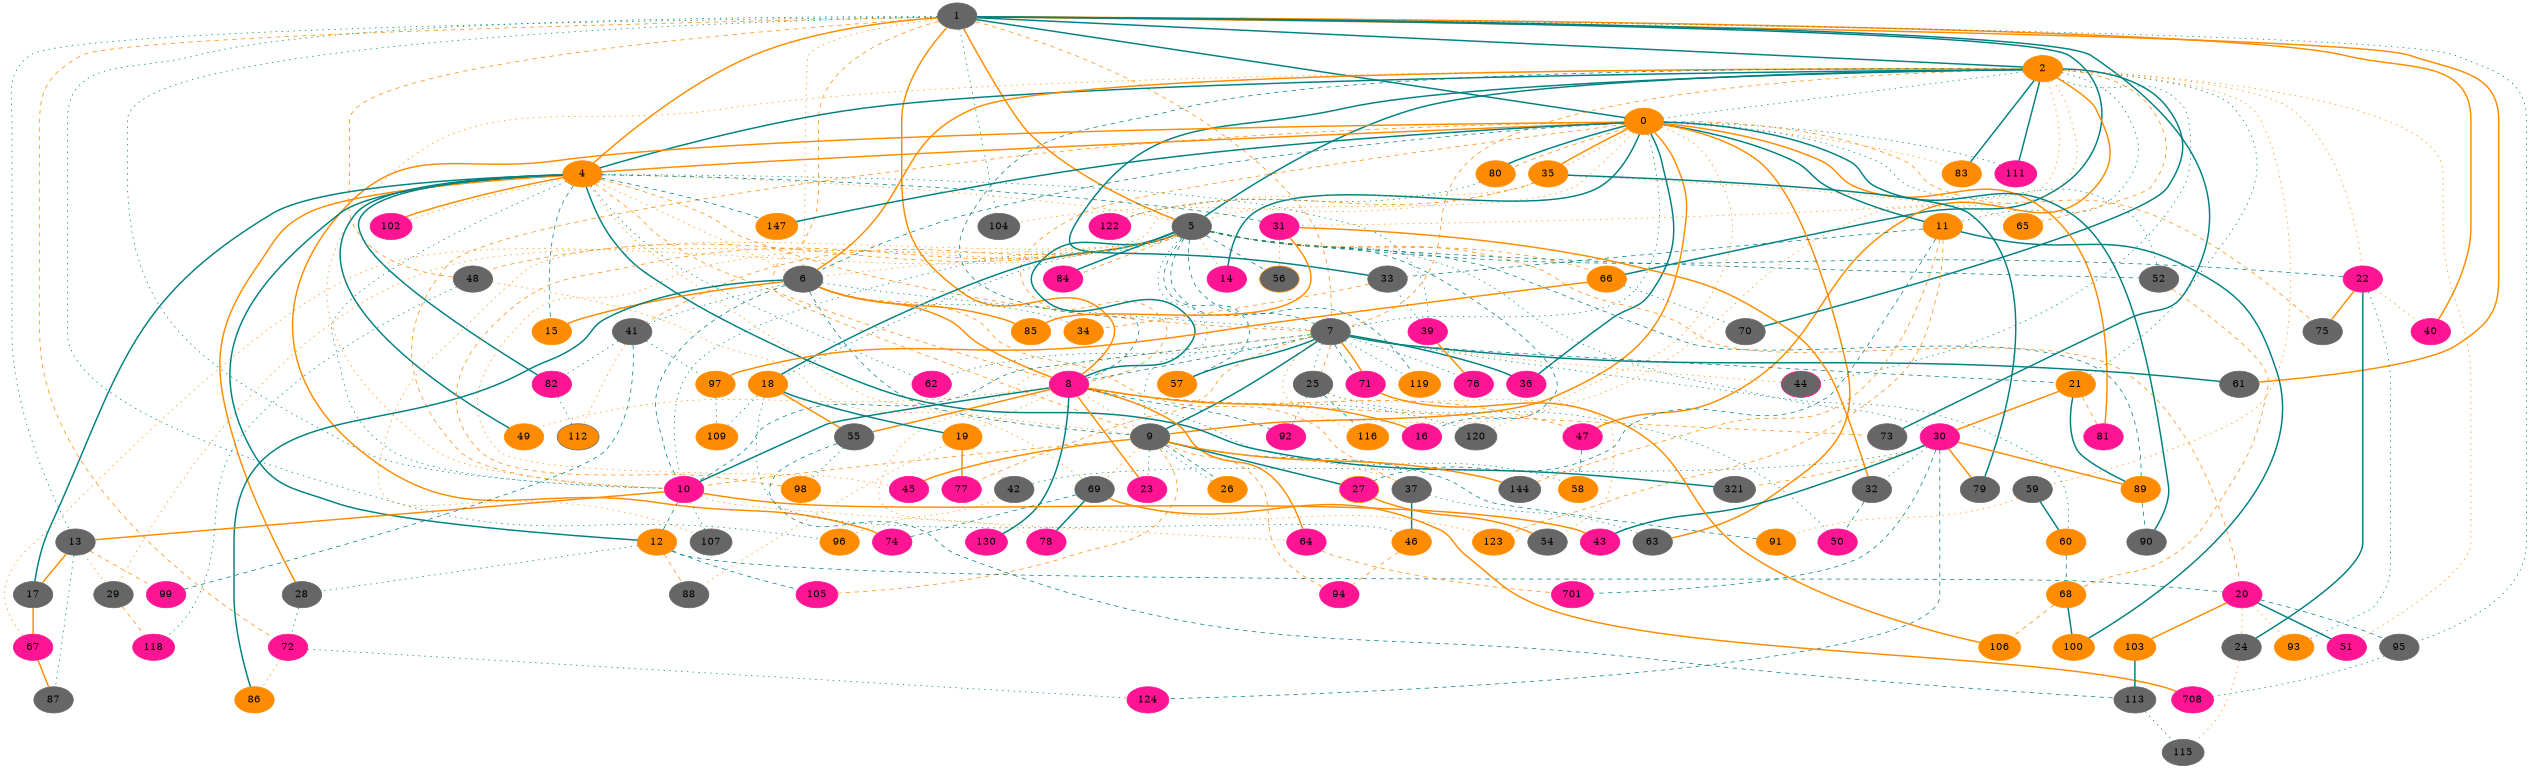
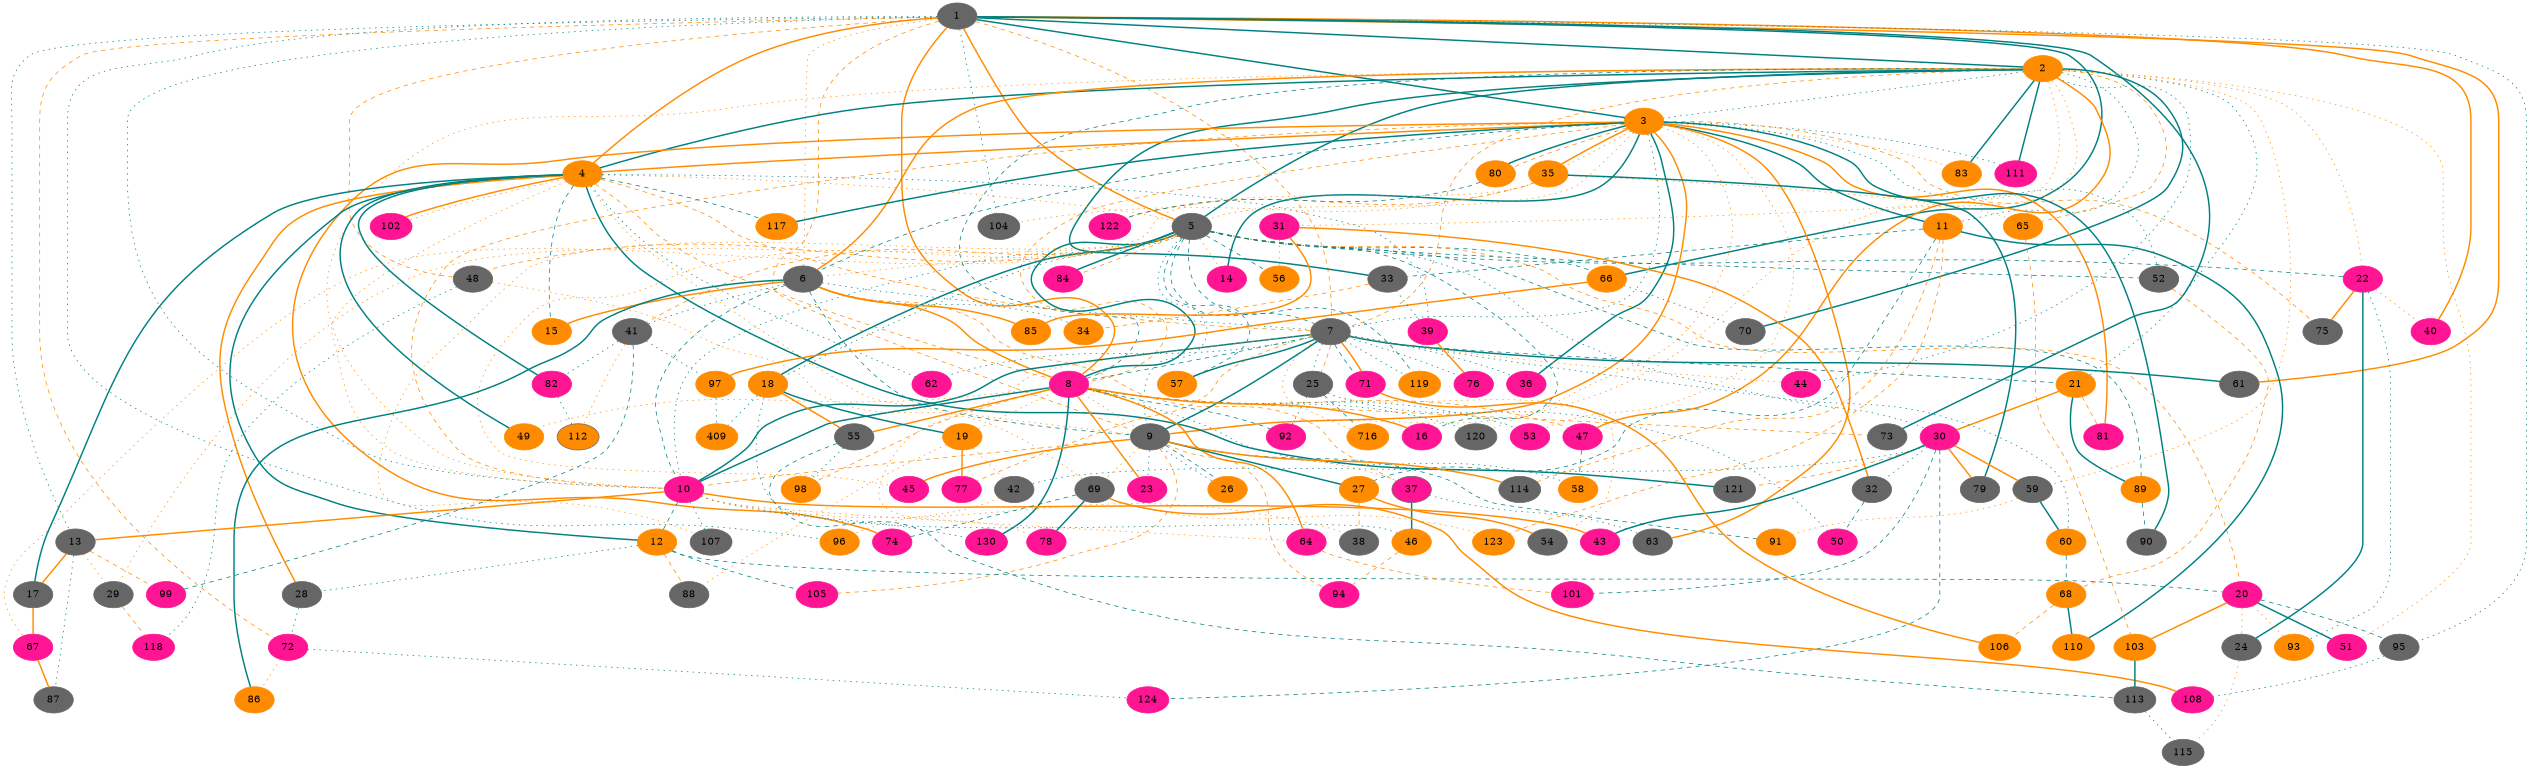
  graph {
    node [color=deeppink style=filled]
    edge [color=teal style=dotted]
    1 [color=gray40]
    2 [color=darkorange]
-   3 [color=darkorange label=0]
+   3 [color=darkorange]
    4 [color=darkorange]
    5 [color=gray40]
    6 [color=gray40]
    7 [color=gray40]
    8
    9 [color=gray40]
    10
    13 [color=gray40]
    40
    48 [color=gray40]
    61 [color=gray40]
    66 [color=darkorange]
    72
    73 [color=gray40]
    95 [color=gray40]
    96 [color=darkorange]
    104 [color=gray40]
    11 [color=darkorange]
    21 [color=darkorange]
    22
    31
    33 [color=gray40]
-   44 [fillcolor=gray40]
+   44
    47
    51
    59 [color=gray40]
    65 [color=darkorange]
    70 [color=gray40]
    83 [color=darkorange]
    111
    14
    35 [color=darkorange]
    36
    52 [color=gray40]
+   53
    63 [color=gray40]
    74
    75 [color=gray40]
    80 [color=darkorange]
    81
    90 [color=gray40]
-   117 [color=darkorange label=147]
+   117 [color=darkorange]
    120 [color=gray40]
    12 [color=darkorange]
    15 [color=darkorange]
    17 [color=gray40]
    28 [color=gray40]
    39
    49 [color=darkorange]
    62
    82
    102
-   121 [color=gray40 label=321]
+   121 [color=gray40]
    16
    18 [color=darkorange]
    20
    29 [color=gray40]
    30
    41 [color=gray40]
    45
-   56 [color=darkorange fillcolor=gray40]
+   56 [color=darkorange]
    57 [color=darkorange]
    84
    89 [color=darkorange]
    98 [color=darkorange]
    107 [color=gray40]
    119 [color=darkorange]
    34 [color=darkorange]
-   37 [color=gray40]
+   37 [color=gray40 fillcolor=deeppink]
    85 [color=darkorange]
    86 [color=darkorange]
    25 [color=gray40]
    60 [color=darkorange]
    71
    76
    77
    78
-   116 [color=darkorange]
+   116 [color=darkorange label=716]
    19 [color=darkorange]
    23
    55 [color=gray40]
    58 [color=darkorange]
    64
    92
    n88 [label=130]
    26 [color=darkorange]
-   27 [color=darkorange fillcolor=deeppink]
+   27 [color=darkorange]
    69 [color=gray40]
    91 [color=darkorange]
    94
    105
-   114 [color=gray40 label=144]
+   114 [color=gray40]
+   38 [color=gray40]
    43
    87 [color=gray40]
    99
    118
    97 [color=darkorange]
    124
-   108 [label=708]
-   100 [color=darkorange]
+   108
+   100 [color=darkorange label=110]
    123 [color=darkorange]
    24 [color=gray40]
    93 [color=darkorange]
    32 [color=gray40]
    103 [color=darkorange]
    67
    79 [color=gray40]
    122
    68 [color=darkorange]
    88 [color=gray40]
    112 [color=gray40 fillcolor=darkorange]
    46 [color=darkorange]
-   109 [color=darkorange]
+   109 [color=darkorange label=409]
    42 [color=gray40]
-   101 [label=701]
+   101
    50
    54 [color=gray40]
    106 [color=darkorange]
    113 [color=gray40]
    115 [color=gray40]
    1 -- 2 [style=bold]
    1 -- 3 [style=bold]
    1 -- 4 [color=darkorange style=bold]
    1 -- 5 [color=darkorange style=bold]
    1 -- 6 [color=darkorange]
    1 -- 7 [color=darkorange style=dashed]
    1 -- 8 [color=darkorange style=bold]
    1 -- 9 [color=darkorange style=dashed]
    1 -- 10
    1 -- 13
    1 -- 40 [color=darkorange style=bold]
    1 -- 48 [color=darkorange style=dashed]
    1 -- 61 [color=darkorange style=bold]
    1 -- 66 [style=bold]
    1 -- 72 [color=darkorange style=dashed]
    1 -- 73 [style=bold]
    1 -- 95
    1 -- 96
    1 -- 104
    2 -- 3
    2 -- 4 [style=bold]
    2 -- 5 [style=bold]
    2 -- 6 [color=darkorange style=bold]
    2 -- 7 [color=darkorange style=dashed]
    2 -- 8 [style=dashed]
    2 -- 9 [color=darkorange]
    2 -- 10 [color=darkorange]
    2 -- 11
    2 -- 21
    2 -- 22 [color=darkorange]
    2 -- 31 [color=darkorange]
    2 -- 33 [style=bold]
    2 -- 44
    2 -- 47 [color=darkorange style=bold]
    2 -- 51 [color=darkorange]
    2 -- 59 [color=darkorange]
    2 -- 65 [color=darkorange style=dashed]
    2 -- 70 [style=bold]
    2 -- 83 [style=bold]
    2 -- 111 [style=bold]
    3 -- 4 [color=darkorange style=bold]
    3 -- 5 [color=darkorange]
    3 -- 6 [style=dashed]
    3 -- 7
    3 -- 8 [color=darkorange style=dashed]
    3 -- 9 [color=darkorange style=bold]
    3 -- 10 [color=darkorange style=dashed]
    3 -- 11 [style=bold]
    3 -- 83 [color=darkorange]
    3 -- 111
    3 -- 14 [style=bold]
    3 -- 35 [color=darkorange style=bold]
    3 -- 35 [color=darkorange]
    3 -- 36 [style=bold]
    3 -- 52
+   3 -- 53 [color=darkorange]
    3 -- 63 [color=darkorange style=bold]
    3 -- 74 [color=darkorange style=bold]
    3 -- 75 [color=darkorange style=dashed]
    3 -- 80 [style=bold]
    3 -- 80 [color=darkorange style=dashed]
    3 -- 81 [color=darkorange style=bold]
    3 -- 90 [style=bold]
    3 -- 117 [style=bold]
    3 -- 120 [color=darkorange]
    4 -- 5 [color=darkorange]
-   4 -- 6 [color=darkorange]
    4 -- 7 [color=darkorange style=dashed]
    4 -- 8 [color=darkorange style=dashed]
    4 -- 9 [color=darkorange]
-   4 -- 10
-   4 -- 31 [style=dashed]
+   4 -- 10 [color=darkorange]
    4 -- 117 [style=dashed]
    4 -- 12 [style=bold]
    4 -- 15 [style=dashed]
    4 -- 17 [style=bold]
    4 -- 28 [color=darkorange style=bold]
    4 -- 39
    4 -- 49 [style=bold]
    4 -- 62
    4 -- 82 [style=bold]
    4 -- 102 [color=darkorange style=bold]
    4 -- 102 [color=darkorange]
    4 -- 121 [style=bold]
    5 -- 6 [color=darkorange]
    5 -- 7 [style=dashed]
    5 -- 8 [style=bold]
    5 -- 9
    5 -- 10
    5 -- 48 [color=darkorange style=dashed]
-   5 -- 66 [color=darkorange style=dashed]
+   5 -- 66 [style=dashed]
    5 -- 22 [style=dashed]
    5 -- 14 [color=darkorange]
    5 -- 52 [style=dashed]
    5 -- 16 [style=dashed]
    5 -- 18 [style=bold]
    5 -- 18
    5 -- 20 [color=darkorange style=dashed]
    5 -- 29 [color=darkorange]
    5 -- 30
    5 -- 41 [color=darkorange style=dashed]
    5 -- 45 [color=darkorange]
    5 -- 56 [style=dashed]
    5 -- 57 [style=dashed]
    5 -- 84 [style=bold]
    5 -- 84 [color=darkorange style=dashed]
    5 -- 89 [style=dashed]
-   5 -- 98 [color=darkorange style=dashed]
+   8 -- 98 [color=darkorange style=dashed]
    5 -- 107 [color=darkorange]
    5 -- 119 [style=dashed]
    6 -- 7
    6 -- 8 [color=darkorange style=bold]
    6 -- 9 [style=dashed]
    6 -- 10 [style=dashed]
    6 -- 15 [color=darkorange style=bold]
    6 -- 41
    6 -- 34
    6 -- 37 [color=darkorange style=dashed]
    6 -- 85 [color=darkorange style=bold]
    6 -- 86 [style=bold]
    7 -- 8 [style=dashed]
    7 -- 9 [style=bold]
-   7 -- 10 [style=dashed]
+   7 -- 10 [style=bold]
    7 -- 61 [style=bold]
    7 -- 21 [style=dashed]
    7 -- 44 [color=darkorange]
-   7 -- 36 [style=bold]
+   7 -- 36
    7 -- 62
    7 -- 57 [style=bold]
    7 -- 119
    7 -- 25
    7 -- 25 [color=darkorange style=dashed]
    7 -- 60
    7 -- 71 [style=dashed]
    7 -- 71 [color=darkorange style=bold]
    7 -- 76
    7 -- 77 [color=darkorange style=dashed]
    7 -- 78 [color=darkorange]
    7 -- 116 [color=darkorange]
    8 -- 9 [color=darkorange]
    8 -- 10 [style=bold]
    8 -- 73 [color=darkorange style=dashed]
    8 -- 47 [color=darkorange style=dashed]
+   8 -- 53
    8 -- 120
    8 -- 49 [color=darkorange]
    8 -- 16 [color=darkorange style=bold]
    8 -- 19 [color=darkorange]
    8 -- 23 [color=darkorange style=bold]
    8 -- 55 [color=darkorange style=bold]
    8 -- 58
    8 -- 64 [color=darkorange style=bold]
    8 -- 92 [style=dashed]
    8 -- n88 [style=bold]
    9 -- 10 [color=darkorange style=dashed]
    9 -- 45 [color=darkorange style=bold]
    9 -- 37 [color=darkorange]
    9 -- 23
    9 -- 26
    9 -- 26 [style=dashed]
    9 -- 27 [style=bold]
    9 -- 69 [color=darkorange]
    9 -- 91 [style=dashed]
    9 -- 94 [color=darkorange style=dashed]
    9 -- 105 [color=darkorange style=dashed]
    9 -- 114 [color=darkorange style=bold]
    10 -- 13 [color=darkorange style=bold]
    10 -- 12 [style=dashed]
    10 -- 107
    10 -- 64 [color=darkorange]
+   10 -- n88
+   10 -- 38 [color=darkorange]
    10 -- 43 [color=darkorange style=bold]
    13 -- 17 [color=darkorange style=bold]
    13 -- 29 [color=darkorange]
    13 -- 87
    13 -- 99 [color=darkorange style=dashed]
    48 -- 69 [color=darkorange]
    48 -- 118
    66 -- 70
    66 -- 97 [color=darkorange style=bold]
    72 -- 86 [color=darkorange]
    72 -- 124
    95 -- 108
    11 -- 33 [style=dashed]
    11 -- 27 [style=dashed]
    11 -- 114 [color=darkorange style=dashed]
    11 -- 100 [style=bold]
    11 -- 123 [color=darkorange style=dashed]
    21 -- 81 [color=darkorange style=dashed]
    21 -- 30 [color=darkorange style=bold]
    21 -- 89 [style=bold]
    22 -- 40 [color=darkorange]
    22 -- 75 [color=darkorange style=bold]
    22 -- 24 [style=bold]
    22 -- 93
    31 -- 56 [color=darkorange]
    31 -- 85 [color=darkorange style=bold]
    31 -- 32 [color=darkorange style=bold]
    33 -- 39
    33 -- 34 [color=darkorange style=dashed]
    47 -- 58 [style=dashed]
    59 -- 60 [style=bold]
    59 -- 91 [color=darkorange]
+   65 -- 103 [color=darkorange style=dashed]
    35 -- 104 [color=darkorange]
    35 -- 65 [color=darkorange]
    35 -- 67 [color=darkorange]
    35 -- 79 [style=bold]
    35 -- 122 [color=darkorange style=dashed]
    52 -- 68 [color=darkorange style=dashed]
-   80 -- 122
+   80 -- 122 [style=dashed]
    12 -- 28
    12 -- 20 [style=dashed]
    12 -- 105 [style=dashed]
    12 -- 88 [color=darkorange style=dashed]
    17 -- 67 [color=darkorange style=bold]
    28 -- 72
    39 -- 76 [color=darkorange style=bold]
    82 -- 112
    18 -- 19 [style=bold]
    18 -- 55 [color=darkorange style=bold]
    18 -- 46
    18 -- 109
    20 -- 95 [style=dashed]
    20 -- 51 [style=bold]
    20 -- 24 [color=darkorange]
    20 -- 93 [color=darkorange]
    20 -- 103 [color=darkorange style=bold]
    29 -- 118 [color=darkorange style=dashed]
-   30 -- 89 [color=darkorange style=bold]
+   30 -- 59 [color=darkorange style=bold]
    30 -- 121 [color=darkorange style=dashed]
    30 -- 43 [style=bold]
    30 -- 124 [style=dashed]
    30 -- 32
    30 -- 79 [color=darkorange style=bold]
    30 -- 42
    30 -- 101 [style=dashed]
    41 -- 82
    41 -- 99 [style=dashed]
    41 -- 97
    41 -- 112 [color=darkorange]
    89 -- 90 [style=dashed]
    37 -- 63
    37 -- 46 [style=bold]
    25 -- 116 [style=dashed]
    25 -- 92
    25 -- 50
    25 -- 54 [color=darkorange]
    60 -- 68 [style=dashed]
    71 -- 106 [color=darkorange style=bold]
    19 -- 77 [color=darkorange style=bold]
    19 -- 88 [color=darkorange]
    19 -- 42 [color=darkorange]
    55 -- 98
    55 -- 113 [style=dashed]
    64 -- 101 [color=darkorange style=dashed]
+   27 -- 38 [color=darkorange style=dashed]
    27 -- 54 [color=darkorange style=bold]
    69 -- 74 [style=dashed]
    69 -- 78 [style=bold]
    69 -- 108 [color=darkorange style=bold]
    69 -- 123 [color=darkorange]
    97 -- 109
    24 -- 115 [color=darkorange]
    32 -- 50 [style=dashed]
    103 -- 113 [style=bold]
    67 -- 87 [color=darkorange style=bold]
    68 -- 100 [style=bold]
    68 -- 106 [color=darkorange style=dashed]
    46 -- 94 [color=darkorange style=dashed]
    42 -- 96 [color=darkorange]
    113 -- 115
  }
